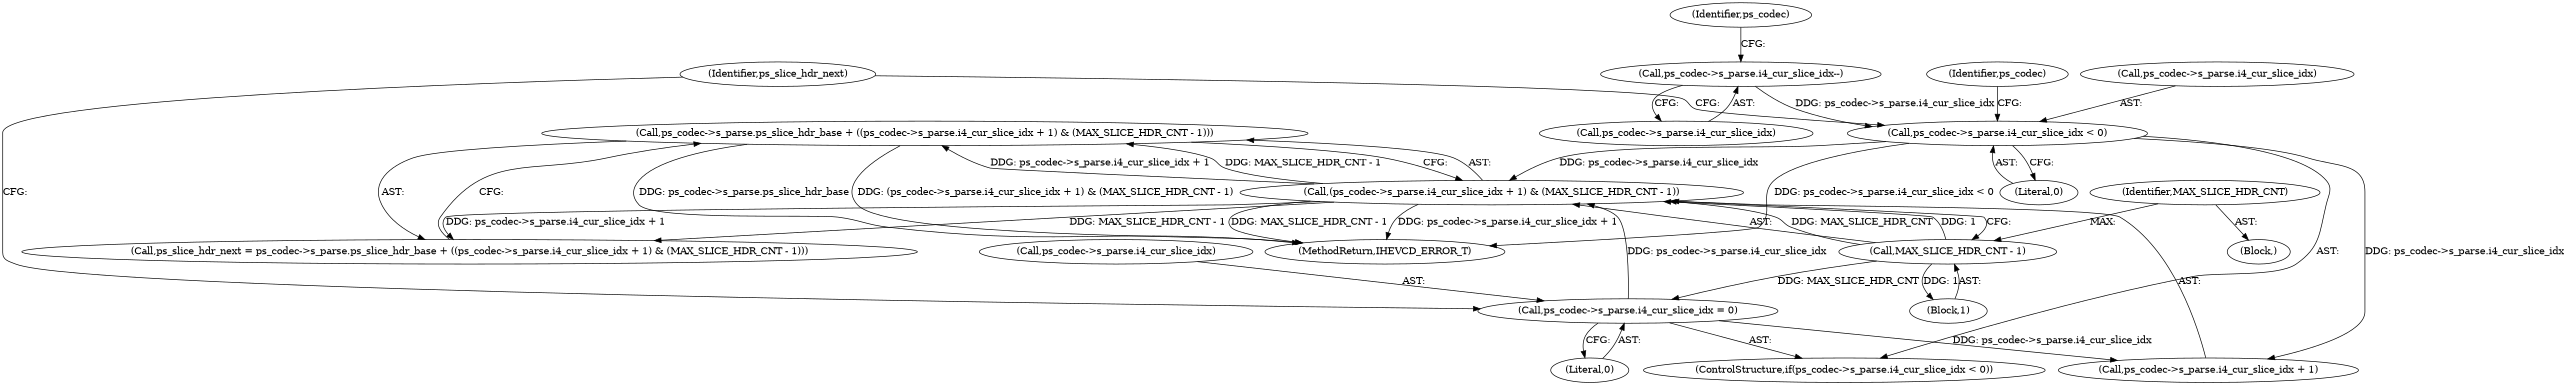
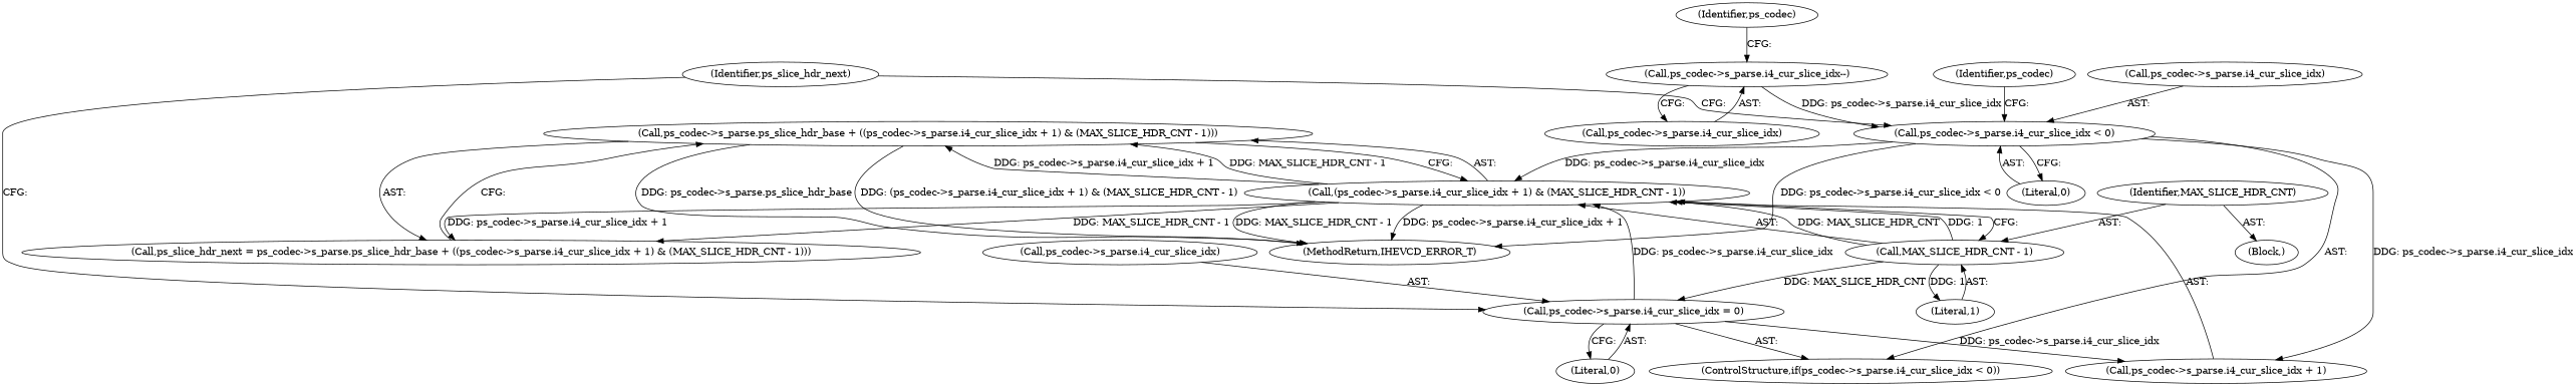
  digraph {
    n1 [label="(Call,ps_codec->s_parse.ps_slice_hdr_base + ((ps_codec->s_parse.i4_cur_slice_idx + 1) & (MAX_SLICE_HDR_CNT - 1)))"]
    n2 [label="(Call,(ps_codec->s_parse.i4_cur_slice_idx + 1) & (MAX_SLICE_HDR_CNT - 1))"]
    n3 [label="(Call,ps_slice_hdr_next = ps_codec->s_parse.ps_slice_hdr_base + ((ps_codec->s_parse.i4_cur_slice_idx + 1) & (MAX_SLICE_HDR_CNT - 1)))"]
    n4 [label="(MethodReturn,IHEVCD_ERROR_T)"]
    n5 [label="(Call,MAX_SLICE_HDR_CNT - 1)"]
    n6 [label="(Call,ps_codec->s_parse.i4_cur_slice_idx = 0)"]
-   n7 [label="(Block,1)"]
+   n7 [label="(Literal,1)"]
    n8 [label="(Literal,0)"]
    n9 [label="(Call,ps_codec->s_parse.i4_cur_slice_idx + 1)"]
    n10 [label="(ControlStructure,if(ps_codec->s_parse.i4_cur_slice_idx < 0))"]
    n11 [label="(Call,ps_codec->s_parse.i4_cur_slice_idx < 0)"]
    n12 [label="(Literal,0)"]
    n13 [label="(Call,ps_codec->s_parse.i4_cur_slice_idx--)"]
    n14 [label="(Call,ps_codec->s_parse.i4_cur_slice_idx)"]
    n15 [label="(Block,)"]
    n16 [label="(Call,ps_codec->s_parse.i4_cur_slice_idx)"]
    n17 [label="(Identifier,ps_codec)"]
    n18 [label="(Identifier,ps_slice_hdr_next)"]
    n19 [label="(Identifier,ps_codec)"]
    n20 [label="(Call,ps_codec->s_parse.i4_cur_slice_idx)"]
    n21 [label="(Identifier,MAX_SLICE_HDR_CNT)"]
    n1 -> n2 [label="CFG: "]
    n1 -> n3 [label="AST: "]
    n1 -> n4 [label="DDG: (ps_codec->s_parse.i4_cur_slice_idx + 1) & (MAX_SLICE_HDR_CNT - 1)"]
    n1 -> n4 [label="DDG: ps_codec->s_parse.ps_slice_hdr_base"]
    n2 -> n1 [label="AST: "]
    n2 -> n1 [label="DDG: ps_codec->s_parse.i4_cur_slice_idx + 1"]
    n2 -> n1 [label="DDG: MAX_SLICE_HDR_CNT - 1"]
    n2 -> n3 [label="DDG: ps_codec->s_parse.i4_cur_slice_idx + 1"]
    n2 -> n3 [label="DDG: MAX_SLICE_HDR_CNT - 1"]
    n2 -> n4 [label="DDG: ps_codec->s_parse.i4_cur_slice_idx + 1"]
    n2 -> n4 [label="DDG: MAX_SLICE_HDR_CNT - 1"]
    n2 -> n5 [label="CFG: "]
    n3 -> n1 [label="CFG: "]
    n5 -> n2 [label="AST: "]
    n5 -> n2 [label="DDG: MAX_SLICE_HDR_CNT"]
    n5 -> n2 [label="DDG: 1"]
    n5 -> n6 [label="DDG: MAX_SLICE_HDR_CNT"]
    n5 -> n7 [label="DDG: 1"]
    n6 -> n2 [label="DDG: ps_codec->s_parse.i4_cur_slice_idx"]
    n6 -> n8 [label="CFG: "]
    n6 -> n9 [label="DDG: ps_codec->s_parse.i4_cur_slice_idx"]
    n6 -> n10 [label="AST: "]
    n7 -> n5 [label="AST: "]
    n8 -> n6 [label="AST: "]
    n9 -> n2 [label="AST: "]
    n11 -> n2 [label="DDG: ps_codec->s_parse.i4_cur_slice_idx"]
    n11 -> n4 [label="DDG: ps_codec->s_parse.i4_cur_slice_idx < 0"]
    n11 -> n9 [label="DDG: ps_codec->s_parse.i4_cur_slice_idx"]
    n11 -> n10 [label="AST: "]
    n11 -> n12 [label="CFG: "]
    n12 -> n11 [label="AST: "]
    n13 -> n11 [label="DDG: ps_codec->s_parse.i4_cur_slice_idx"]
    n13 -> n14 [label="CFG: "]
    n14 -> n13 [label="AST: "]
    n16 -> n11 [label="AST: "]
    n17 -> n13 [label="CFG: "]
    n18 -> n6 [label="CFG: "]
    n18 -> n11 [label="CFG: "]
    n19 -> n11 [label="CFG: "]
    n20 -> n6 [label="AST: "]
-   n21 -> n5 [label="MAX: "]
+   n21 -> n5 [label="AST: "]
    n21 -> n15 [label="AST: "]
  }
